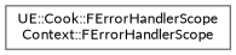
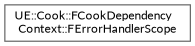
  digraph {
    rankdir=LR
    fontname=Lato
-   n1 [color=grey40 fillcolor=white fontname=Lato fontsize=10 height=0.2 label="UE::Cook::FErrorHandlerScope\lContext::FErrorHandlerScope" shape=box style=filled width=0.4]
+   n1 [color=grey40 fillcolor=white fontname=Lato fontsize=10 height=0.2 label="UE::Cook::FCookDependency\lContext::FErrorHandlerScope" shape=box style=filled width=0.4]
  }
